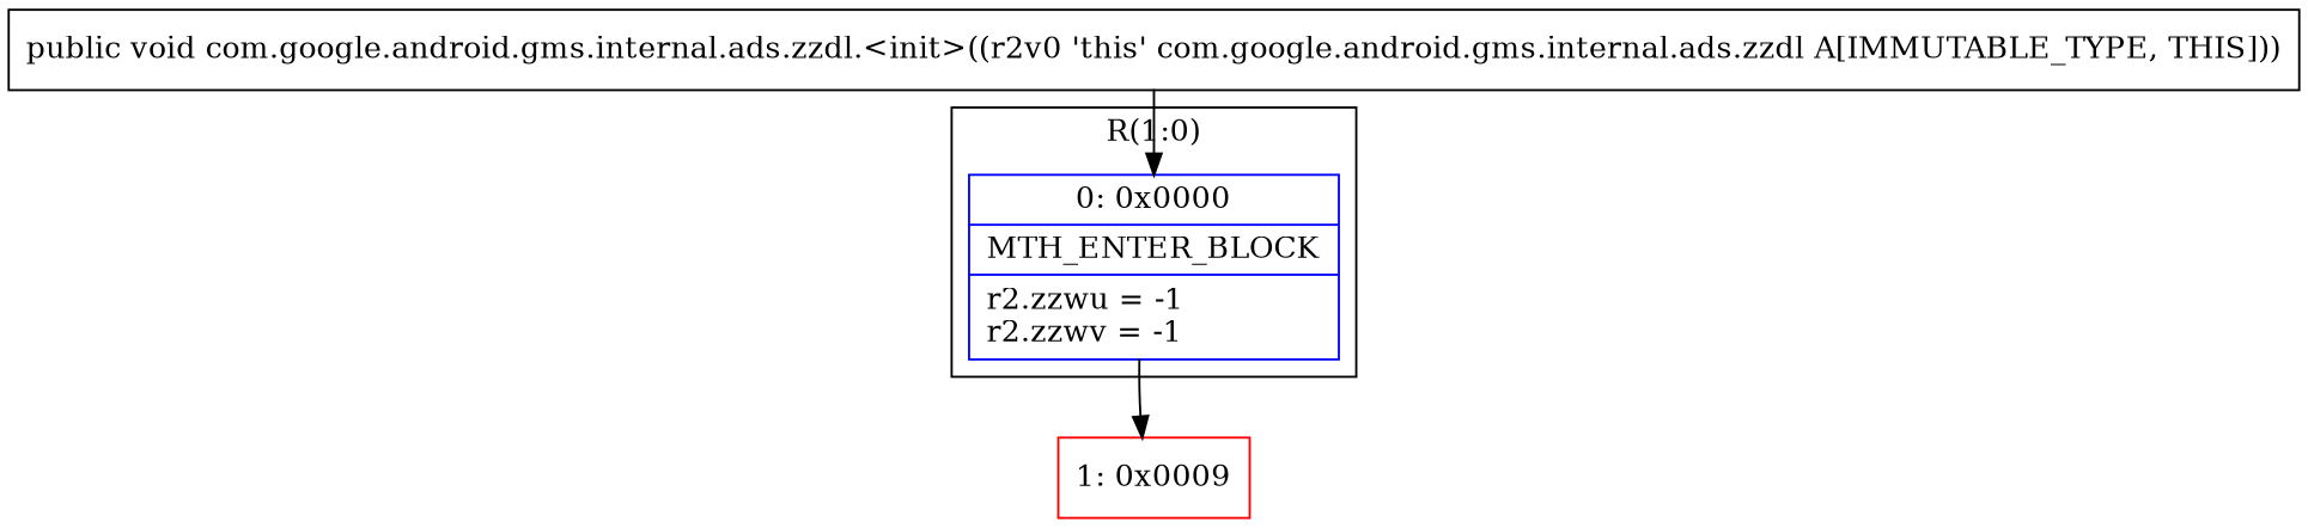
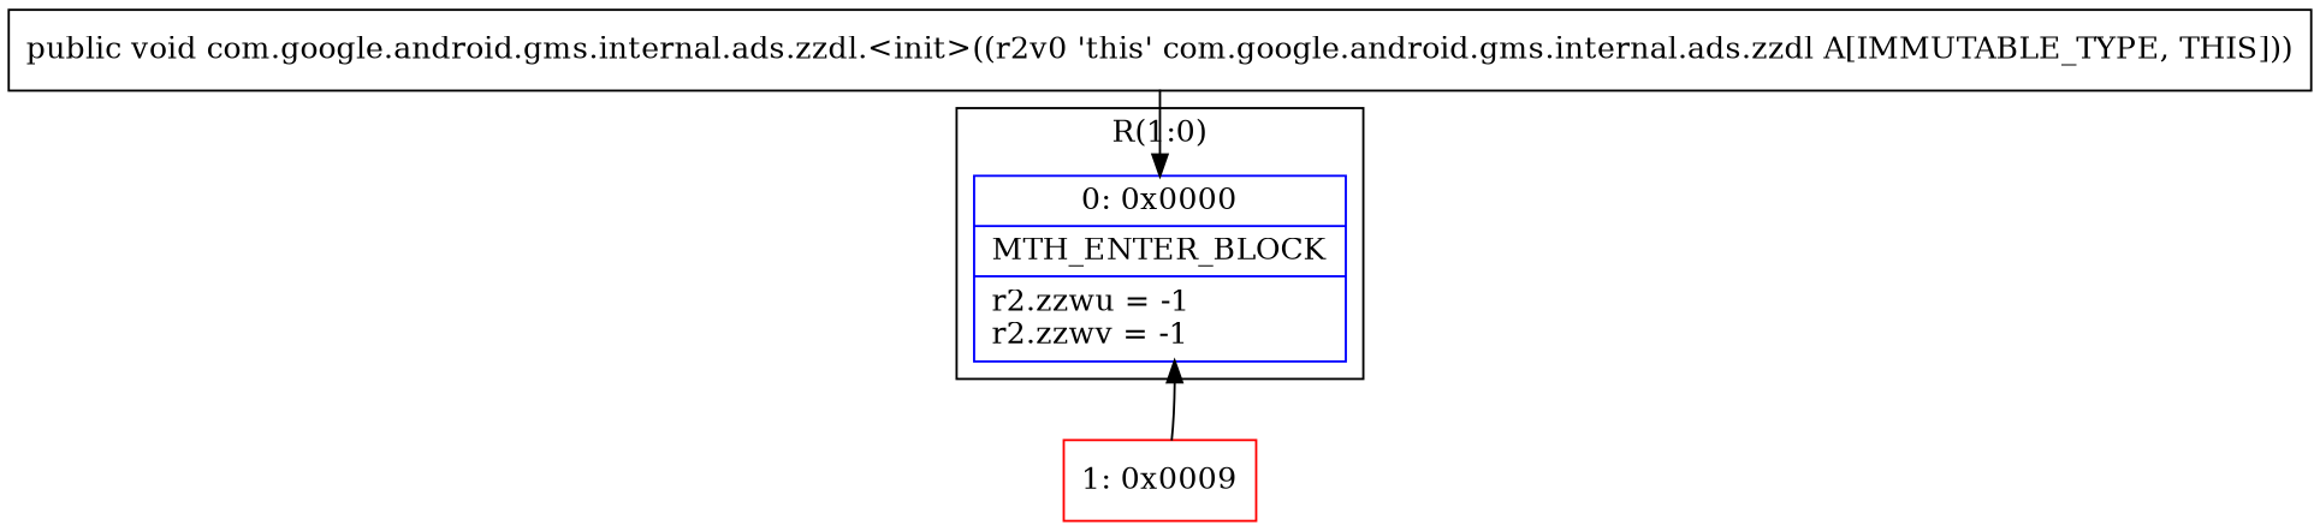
  digraph {
    node [shape=record]
    n1 [color=blue label="{0\:\ 0x0000|MTH_ENTER_BLOCK\l|r2.zzwu = \-1\lr2.zzwv = \-1\l}"]
    n2 [color=red label="{1\:\ 0x0009}"]
    n3 [label="{public void com.google.android.gms.internal.ads.zzdl.\<init\>((r2v0 'this' com.google.android.gms.internal.ads.zzdl A[IMMUTABLE_TYPE, THIS])) }"]
    subgraph cluster_1 {
      label="R(1:0)"
      n1
    }
-   n1 -> n2
+   n2 -> n1
    n3 -> n1
  }
